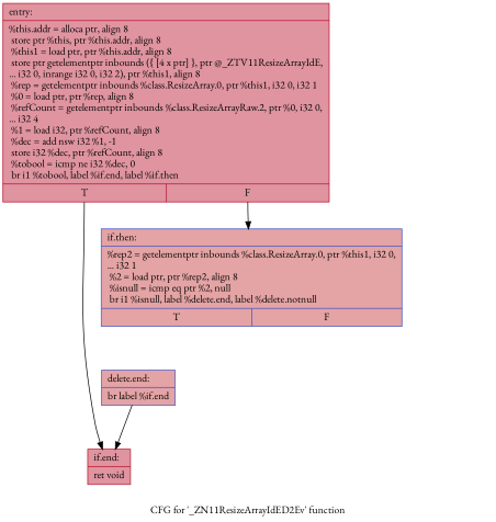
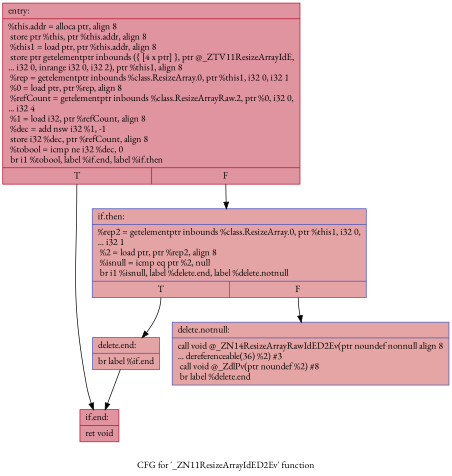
  digraph {
    fontname="EB Garamond"
    label="CFG for '_ZN11ResizeArrayIdED2Ev' function"
    node [color="#3d50c3ff" fillcolor="#b70d2870" fontname="EB Garamond" shape=record style=filled]
    edge [fontname="EB Garamond" tailport=s0]
    n1 [color="#b70d28ff" label="{entry:\l|  %this.addr = alloca ptr, align 8\l  store ptr %this, ptr %this.addr, align 8\l  %this1 = load ptr, ptr %this.addr, align 8\l  store ptr getelementptr inbounds (\{ [4 x ptr] \}, ptr @_ZTV11ResizeArrayIdE,\l... i32 0, inrange i32 0, i32 2), ptr %this1, align 8\l  %rep = getelementptr inbounds %class.ResizeArray.0, ptr %this1, i32 0, i32 1\l  %0 = load ptr, ptr %rep, align 8\l  %refCount = getelementptr inbounds %class.ResizeArrayRaw.2, ptr %0, i32 0,\l... i32 4\l  %1 = load i32, ptr %refCount, align 8\l  %dec = add nsw i32 %1, -1\l  store i32 %dec, ptr %refCount, align 8\l  %tobool = icmp ne i32 %dec, 0\l  br i1 %tobool, label %if.end, label %if.then\l|{<s0>T|<s1>F}}"]
    n2 [color="#b70d28ff" label="{if.end:\l|  ret void\l}"]
    n3 [fillcolor="#c32e3170" label="{if.then:\l|  %rep2 = getelementptr inbounds %class.ResizeArray.0, ptr %this1, i32 0,\l... i32 1\l  %2 = load ptr, ptr %rep2, align 8\l  %isnull = icmp eq ptr %2, null\l  br i1 %isnull, label %delete.end, label %delete.notnull\l|{<s0>T|<s1>F}}"]
    n4 [fillcolor="#c32e3170" label="{delete.end:\l|  br label %if.end\l}"]
+   n5 [fillcolor="#c5333470" label="{delete.notnull:\l|  call void @_ZN14ResizeArrayRawIdED2Ev(ptr noundef nonnull align 8\l... dereferenceable(36) %2) #3\l  call void @_ZdlPv(ptr noundef %2) #8\l  br label %delete.end\l}"]
    n1 -> n2
    n1 -> n3 [tailport=s1]
+   n3 -> n4
+   n3 -> n5 [tailport=s1]
    n4 -> n2 [tailport=""]
  }
